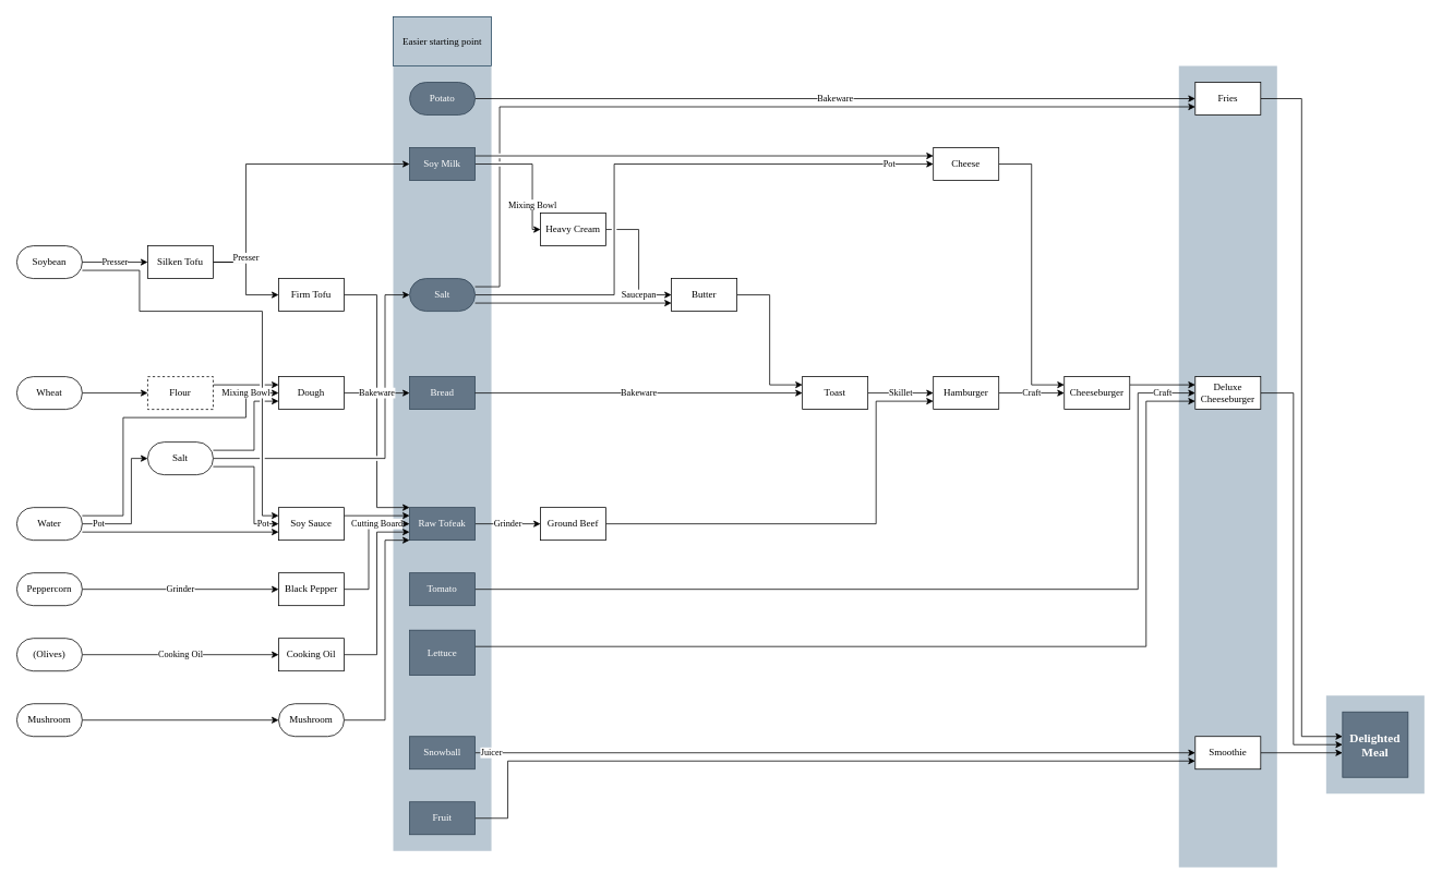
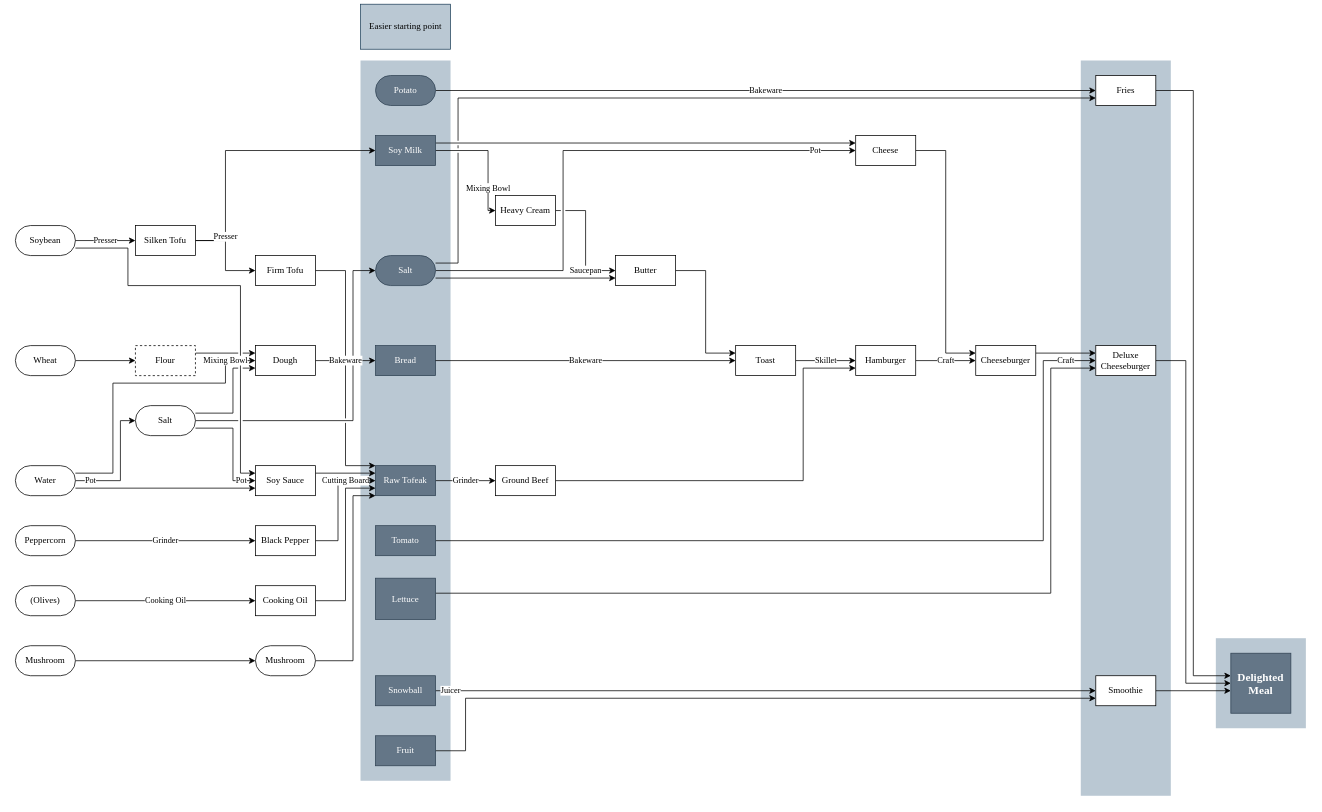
  <mxCell id="0" />
  <mxCell id="1" parent="0" />
  <mxCell id="2" value="" style="whiteSpace=wrap;html=1;aspect=fixed;fontFamily=century gothic;fillColor=#bac8d3;strokeColor=none;" parent="1" vertex="1"><mxGeometry x="1620" y="850" width="120" height="120" as="geometry" /></mxCell>
  <mxCell id="3" value="" style="rounded=0;whiteSpace=wrap;html=1;fontFamily=century gothic;fillColor=#bac8d3;strokeColor=none;" parent="1" vertex="1"><mxGeometry x="1440" y="80" width="120" height="980" as="geometry" /></mxCell>
  <mxCell id="4" value="" style="rounded=0;whiteSpace=wrap;html=1;fontFamily=century gothic;fillColor=#bac8d3;strokeColor=none;" parent="1" vertex="1"><mxGeometry x="480" y="80" width="120" height="960" as="geometry" /></mxCell>
  <mxCell id="5" style="edgeStyle=orthogonalEdgeStyle;rounded=0;orthogonalLoop=1;jettySize=auto;html=1;exitX=1;exitY=0.75;exitDx=0;exitDy=0;jumpStyle=gap;fontFamily=century gothic;" parent="1" source="14" target="25" edge="1"><mxGeometry relative="1" as="geometry"><Array as="points"><mxPoint x="170" y="330" /><mxPoint x="170" y="380" /><mxPoint x="320" y="380" /><mxPoint x="320" y="630" /></Array></mxGeometry></mxCell>
  <mxCell id="6" value="" style="edgeStyle=orthogonalEdgeStyle;rounded=0;orthogonalLoop=1;jettySize=auto;html=1;jumpStyle=gap;fontFamily=century gothic;" parent="1" source="9" target="25" edge="1"><mxGeometry x="0.28" y="-20" relative="1" as="geometry"><Array as="points"><mxPoint x="220" y="650" /><mxPoint x="220" y="650" /></Array><mxPoint as="offset" /></mxGeometry></mxCell>
  <mxCell id="7" value="Pot" style="edgeStyle=orthogonalEdgeStyle;rounded=0;orthogonalLoop=1;jettySize=auto;html=1;entryX=0;entryY=0.5;entryDx=0;entryDy=0;jumpStyle=gap;fontFamily=century gothic;" parent="1" source="9" target="13" edge="1"><mxGeometry x="-0.75" relative="1" as="geometry"><Array as="points"><mxPoint x="160" y="640" /><mxPoint x="160" y="560" /></Array><mxPoint as="offset" /></mxGeometry></mxCell>
  <mxCell id="8" value="Mixing Bowl" style="edgeStyle=orthogonalEdgeStyle;rounded=0;orthogonalLoop=1;jettySize=auto;html=1;entryX=0;entryY=0.5;entryDx=0;entryDy=0;jumpStyle=gap;fontFamily=century gothic;" parent="1" source="9" target="45" edge="1"><mxGeometry x="0.795" relative="1" as="geometry"><Array as="points"><mxPoint x="150" y="630" /><mxPoint x="150" y="510" /><mxPoint x="300" y="510" /><mxPoint x="300" y="480" /></Array><mxPoint as="offset" /></mxGeometry></mxCell>
  <mxCell id="9" value="Water" style="rounded=1;whiteSpace=wrap;html=1;arcSize=50;fontFamily=century gothic;" parent="1" vertex="1"><mxGeometry x="20" y="620" width="80" height="40" as="geometry" /></mxCell>
  <mxCell id="10" value="Pot" style="edgeStyle=orthogonalEdgeStyle;rounded=0;orthogonalLoop=1;jettySize=auto;html=1;jumpStyle=gap;fontFamily=century gothic;" parent="1" source="13" target="25" edge="1"><mxGeometry x="0.75" relative="1" as="geometry"><Array as="points"><mxPoint x="310" y="570" /><mxPoint x="310" y="640" /></Array><mxPoint as="offset" /></mxGeometry></mxCell>
  <mxCell id="11" style="edgeStyle=orthogonalEdgeStyle;rounded=0;orthogonalLoop=1;jettySize=auto;html=1;jumpStyle=gap;fontFamily=century gothic;" parent="1" source="13" target="45" edge="1"><mxGeometry relative="1" as="geometry"><Array as="points"><mxPoint x="310" y="550" /><mxPoint x="310" y="490" /></Array></mxGeometry></mxCell>
  <mxCell id="12" value="" style="edgeStyle=orthogonalEdgeStyle;rounded=0;jumpStyle=gap;orthogonalLoop=1;jettySize=auto;html=1;fontFamily=century gothic;" parent="1" source="13" target="49" edge="1"><mxGeometry relative="1" as="geometry"><Array as="points"><mxPoint x="470" y="560" /><mxPoint x="470" y="360" /></Array></mxGeometry></mxCell>
  <mxCell id="13" value="Salt" style="rounded=1;whiteSpace=wrap;html=1;arcSize=50;fontFamily=century gothic;" parent="1" vertex="1"><mxGeometry x="180" y="540" width="80" height="40" as="geometry" /></mxCell>
  <mxCell id="14" value="Soybean" style="rounded=1;whiteSpace=wrap;html=1;arcSize=50;fontFamily=century gothic;" parent="1" vertex="1"><mxGeometry x="20" y="300" width="80" height="40" as="geometry" /></mxCell>
  <mxCell id="15" value="Presser" style="edgeStyle=orthogonalEdgeStyle;rounded=0;orthogonalLoop=1;jettySize=auto;html=1;startSize=0;jumpStyle=gap;fontFamily=century gothic;" parent="1" source="14" target="18" edge="1"><mxGeometry relative="1" as="geometry"><mxPoint x="100" y="360" as="sourcePoint" /></mxGeometry></mxCell>
  <mxCell id="16" style="edgeStyle=orthogonalEdgeStyle;rounded=0;orthogonalLoop=1;jettySize=auto;html=1;startSize=0;jumpStyle=gap;fontFamily=century gothic;" parent="1" source="18" target="20" edge="1"><mxGeometry relative="1" as="geometry" /></mxCell>
  <mxCell id="17" value="Presser" style="edgeStyle=orthogonalEdgeStyle;rounded=0;orthogonalLoop=1;jettySize=auto;html=1;startSize=0;jumpStyle=gap;fontFamily=century gothic;" parent="1" source="18" target="23" edge="1"><mxGeometry x="-0.75" relative="1" as="geometry"><mxPoint as="offset" /><Array as="points"><mxPoint x="300" y="320" /><mxPoint x="300" y="200" /></Array></mxGeometry></mxCell>
  <mxCell id="18" value="Silken Tofu" style="rounded=0;whiteSpace=wrap;html=1;startSize=0;fontFamily=century gothic;" parent="1" vertex="1"><mxGeometry x="180" y="300" width="80" height="40" as="geometry" /></mxCell>
  <mxCell id="19" style="edgeStyle=orthogonalEdgeStyle;rounded=0;orthogonalLoop=1;jettySize=auto;html=1;jumpStyle=gap;fontFamily=century gothic;" parent="1" source="20" target="39" edge="1"><mxGeometry relative="1" as="geometry"><mxPoint x="380" y="290" as="sourcePoint" /><Array as="points"><mxPoint x="460" y="360" /><mxPoint x="460" y="620" /></Array></mxGeometry></mxCell>
  <mxCell id="20" value="Firm Tofu" style="rounded=0;whiteSpace=wrap;html=1;startSize=0;fontFamily=century gothic;" parent="1" vertex="1"><mxGeometry x="340" y="340" width="80" height="40" as="geometry" /></mxCell>
  <mxCell id="21" value="Mixing Bowl" style="edgeStyle=orthogonalEdgeStyle;rounded=0;jumpStyle=gap;orthogonalLoop=1;jettySize=auto;html=1;fontFamily=century gothic;" parent="1" source="23" target="51" edge="1"><mxGeometry x="0.5" relative="1" as="geometry"><Array as="points"><mxPoint x="650" y="200" /><mxPoint x="650" y="280" /></Array><mxPoint as="offset" /></mxGeometry></mxCell>
  <mxCell id="22" style="edgeStyle=orthogonalEdgeStyle;rounded=0;jumpStyle=gap;orthogonalLoop=1;jettySize=auto;html=1;fontFamily=century gothic;" parent="1" source="23" target="67" edge="1"><mxGeometry relative="1" as="geometry"><Array as="points"><mxPoint x="690" y="190" /><mxPoint x="690" y="190" /></Array></mxGeometry></mxCell>
  <mxCell id="23" value="Soy Milk" style="rounded=0;whiteSpace=wrap;html=1;startSize=0;fillColor=#647687;strokeColor=#314354;fontColor=#ffffff;fontFamily=century gothic;" parent="1" vertex="1"><mxGeometry x="500" y="180" width="80" height="40" as="geometry" /></mxCell>
  <mxCell id="24" style="edgeStyle=orthogonalEdgeStyle;rounded=0;orthogonalLoop=1;jettySize=auto;html=1;jumpStyle=gap;fontFamily=century gothic;" parent="1" source="25" target="39" edge="1"><mxGeometry relative="1" as="geometry"><Array as="points"><mxPoint x="480" y="630" /><mxPoint x="480" y="630" /></Array></mxGeometry></mxCell>
  <mxCell id="25" value="Soy Sauce" style="rounded=0;whiteSpace=wrap;html=1;startSize=0;fontFamily=century gothic;" parent="1" vertex="1"><mxGeometry x="340" y="620" width="80" height="40" as="geometry" /></mxCell>
  <mxCell id="26" value="&lt;div&gt;Grinder&lt;/div&gt;" style="edgeStyle=orthogonalEdgeStyle;rounded=0;orthogonalLoop=1;jettySize=auto;html=1;jumpStyle=gap;fontFamily=century gothic;" parent="1" source="27" target="29" edge="1"><mxGeometry relative="1" as="geometry" /></mxCell>
  <mxCell id="27" value="Peppercorn" style="rounded=1;whiteSpace=wrap;html=1;arcSize=50;fontFamily=century gothic;" parent="1" vertex="1"><mxGeometry x="20" y="700" width="80" height="40" as="geometry" /></mxCell>
  <mxCell id="28" value="Cutting Board" style="edgeStyle=orthogonalEdgeStyle;rounded=0;orthogonalLoop=1;jettySize=auto;html=1;jumpStyle=gap;fontFamily=century gothic;" parent="1" source="29" target="39" edge="1"><mxGeometry x="0.5" relative="1" as="geometry"><Array as="points"><mxPoint x="450" y="720" /><mxPoint x="450" y="640" /></Array><mxPoint as="offset" /></mxGeometry></mxCell>
  <mxCell id="29" value="Black Pepper" style="rounded=0;whiteSpace=wrap;html=1;startSize=0;fontFamily=century gothic;" parent="1" vertex="1"><mxGeometry x="340" y="700" width="80" height="40" as="geometry" /></mxCell>
  <mxCell id="30" style="edgeStyle=orthogonalEdgeStyle;rounded=0;orthogonalLoop=1;jettySize=auto;html=1;jumpStyle=gap;fontFamily=century gothic;" parent="1" source="31" target="33" edge="1"><mxGeometry relative="1" as="geometry" /></mxCell>
  <mxCell id="31" value="Mushroom" style="rounded=1;whiteSpace=wrap;html=1;arcSize=50;fontFamily=century gothic;" parent="1" vertex="1"><mxGeometry x="20" y="860" width="80" height="40" as="geometry" /></mxCell>
  <mxCell id="32" style="edgeStyle=orthogonalEdgeStyle;rounded=0;orthogonalLoop=1;jettySize=auto;html=1;entryX=0;entryY=1;entryDx=0;entryDy=0;jumpStyle=gap;fontFamily=century gothic;" parent="1" source="33" target="39" edge="1"><mxGeometry relative="1" as="geometry"><Array as="points"><mxPoint x="470" y="880" /><mxPoint x="470" y="660" /></Array></mxGeometry></mxCell>
  <mxCell id="33" value="Mushroom" style="rounded=1;whiteSpace=wrap;html=1;arcSize=50;fontFamily=century gothic;" parent="1" vertex="1"><mxGeometry x="340" y="860" width="80" height="40" as="geometry" /></mxCell>
  <mxCell id="34" value="Cooking Oil" style="edgeStyle=orthogonalEdgeStyle;rounded=0;orthogonalLoop=1;jettySize=auto;html=1;jumpStyle=gap;fontFamily=century gothic;" parent="1" source="35" target="37" edge="1"><mxGeometry relative="1" as="geometry" /></mxCell>
  <mxCell id="35" value="(Olives)" style="rounded=1;whiteSpace=wrap;html=1;arcSize=50;fontFamily=century gothic;" parent="1" vertex="1"><mxGeometry x="20" y="780" width="80" height="40" as="geometry" /></mxCell>
  <mxCell id="36" style="edgeStyle=orthogonalEdgeStyle;rounded=0;orthogonalLoop=1;jettySize=auto;html=1;jumpStyle=gap;fontFamily=century gothic;" parent="1" source="37" target="39" edge="1"><mxGeometry relative="1" as="geometry"><Array as="points"><mxPoint x="460" y="800" /><mxPoint x="460" y="650" /></Array></mxGeometry></mxCell>
  <mxCell id="37" value="Cooking Oil" style="rounded=0;whiteSpace=wrap;html=1;startSize=0;fontFamily=century gothic;" parent="1" vertex="1"><mxGeometry x="340" y="780" width="80" height="40" as="geometry" /></mxCell>
  <mxCell id="38" value="Grinder" style="edgeStyle=orthogonalEdgeStyle;rounded=0;jumpStyle=gap;orthogonalLoop=1;jettySize=auto;html=1;fontFamily=century gothic;" parent="1" source="39" target="59" edge="1"><mxGeometry relative="1" as="geometry" /></mxCell>
  <mxCell id="39" value="Raw Tofeak" style="rounded=0;whiteSpace=wrap;html=1;startSize=0;fillColor=#647687;strokeColor=#314354;fontColor=#ffffff;fontFamily=century gothic;" parent="1" vertex="1"><mxGeometry x="500" y="620" width="80" height="40" as="geometry" /></mxCell>
  <mxCell id="40" value="" style="edgeStyle=orthogonalEdgeStyle;rounded=0;orthogonalLoop=1;jettySize=auto;html=1;jumpStyle=gap;fontFamily=century gothic;" parent="1" source="41" target="43" edge="1"><mxGeometry relative="1" as="geometry" /></mxCell>
  <mxCell id="41" value="Wheat" style="rounded=1;whiteSpace=wrap;html=1;arcSize=50;fontFamily=century gothic;" parent="1" vertex="1"><mxGeometry x="20" y="460" width="80" height="40" as="geometry" /></mxCell>
  <mxCell id="42" style="edgeStyle=orthogonalEdgeStyle;rounded=0;orthogonalLoop=1;jettySize=auto;html=1;jumpStyle=gap;fontFamily=century gothic;" parent="1" source="43" target="45" edge="1"><mxGeometry relative="1" as="geometry"><Array as="points"><mxPoint x="300" y="470" /><mxPoint x="300" y="470" /></Array></mxGeometry></mxCell>
  <mxCell id="43" value="Flour" style="rounded=0;whiteSpace=wrap;html=1;startSize=0;fontFamily=century gothic;dashed=1;" parent="1" vertex="1"><mxGeometry x="180" y="460" width="80" height="40" as="geometry" /></mxCell>
  <mxCell id="44" value="Bakeware" style="edgeStyle=orthogonalEdgeStyle;rounded=0;jumpStyle=gap;orthogonalLoop=1;jettySize=auto;html=1;fontFamily=century gothic;" parent="1" source="45" target="54" edge="1"><mxGeometry relative="1" as="geometry" /></mxCell>
  <mxCell id="45" value="Dough" style="rounded=0;whiteSpace=wrap;html=1;startSize=0;fontFamily=century gothic;" parent="1" vertex="1"><mxGeometry x="340" y="460" width="80" height="40" as="geometry" /></mxCell>
  <mxCell id="46" value="" style="edgeStyle=orthogonalEdgeStyle;rounded=0;jumpStyle=gap;orthogonalLoop=1;jettySize=auto;html=1;fontFamily=century gothic;" parent="1" source="49" target="53" edge="1"><mxGeometry x="0.667" relative="1" as="geometry"><Array as="points"><mxPoint x="670" y="370" /><mxPoint x="670" y="370" /></Array><mxPoint as="offset" /></mxGeometry></mxCell>
  <mxCell id="47" style="edgeStyle=orthogonalEdgeStyle;rounded=0;jumpStyle=gap;orthogonalLoop=1;jettySize=auto;html=1;fontFamily=century gothic;" parent="1" source="49" target="65" edge="1"><mxGeometry relative="1" as="geometry"><Array as="points"><mxPoint x="610" y="350" /><mxPoint x="610" y="130" /></Array></mxGeometry></mxCell>
  <mxCell id="48" value="Pot" style="edgeStyle=orthogonalEdgeStyle;rounded=0;jumpStyle=gap;orthogonalLoop=1;jettySize=auto;html=1;fontFamily=century gothic;" parent="1" source="49" target="67" edge="1"><mxGeometry x="0.85" relative="1" as="geometry"><Array as="points"><mxPoint x="750" y="360" /><mxPoint x="750" y="200" /></Array><mxPoint as="offset" /></mxGeometry></mxCell>
  <mxCell id="49" value="Salt" style="rounded=1;whiteSpace=wrap;html=1;arcSize=50;fillColor=#647687;strokeColor=#314354;fontColor=#ffffff;fontFamily=century gothic;" parent="1" vertex="1"><mxGeometry x="500" y="340" width="80" height="40" as="geometry" /></mxCell>
  <mxCell id="50" value="Saucepan" style="edgeStyle=orthogonalEdgeStyle;rounded=0;jumpStyle=gap;orthogonalLoop=1;jettySize=auto;html=1;fontFamily=century gothic;" parent="1" source="51" target="53" edge="1"><mxGeometry x="0.5" relative="1" as="geometry"><Array as="points"><mxPoint y="280" x="780" /><mxPoint y="360" x="780" /></Array><mxPoint as="offset" /></mxGeometry></mxCell>
  <mxCell id="51" value="Heavy Cream" style="rounded=0;whiteSpace=wrap;html=1;startSize=0;fontFamily=century gothic;" parent="1" vertex="1"><mxGeometry x="660" y="260" width="80" height="40" as="geometry" /></mxCell>
  <mxCell id="52" style="edgeStyle=orthogonalEdgeStyle;rounded=0;jumpStyle=gap;orthogonalLoop=1;jettySize=auto;html=1;fontFamily=century gothic;" parent="1" source="53" target="56" edge="1"><mxGeometry relative="1" as="geometry"><Array as="points"><mxPoint x="940" y="360" /><mxPoint x="940" y="470" /></Array></mxGeometry></mxCell>
  <mxCell id="53" value="Butter" style="rounded=0;whiteSpace=wrap;html=1;startSize=0;fontFamily=century gothic;" parent="1" vertex="1"><mxGeometry x="820" y="340" width="80" height="40" as="geometry" /></mxCell>
  <mxCell id="54" value="Bread" style="rounded=0;whiteSpace=wrap;html=1;startSize=0;fillColor=#647687;strokeColor=#314354;fontColor=#ffffff;fontFamily=century gothic;" parent="1" vertex="1"><mxGeometry x="500" y="460" width="80" height="40" as="geometry" /></mxCell>
  <mxCell id="55" value="Skillet" style="edgeStyle=orthogonalEdgeStyle;rounded=0;jumpStyle=gap;orthogonalLoop=1;jettySize=auto;html=1;fontFamily=century gothic;" parent="1" source="56" target="61" edge="1"><mxGeometry relative="1" as="geometry" /></mxCell>
  <mxCell id="56" value="Toast" style="rounded=0;whiteSpace=wrap;html=1;startSize=0;fontFamily=century gothic;" parent="1" vertex="1"><mxGeometry x="980" y="460" width="80" height="40" as="geometry" /></mxCell>
  <mxCell id="57" value="Bakeware" style="edgeStyle=orthogonalEdgeStyle;rounded=0;jumpStyle=gap;orthogonalLoop=1;jettySize=auto;html=1;fontFamily=century gothic;" parent="1" source="54" target="56" edge="1"><mxGeometry relative="1" as="geometry"><mxPoint as="offset" /></mxGeometry></mxCell>
  <mxCell id="58" style="edgeStyle=orthogonalEdgeStyle;rounded=0;jumpStyle=gap;orthogonalLoop=1;jettySize=auto;html=1;fontFamily=century gothic;" parent="1" source="59" target="61" edge="1"><mxGeometry relative="1" as="geometry"><Array as="points"><mxPoint x="1070" y="640" /><mxPoint x="1070" y="490" /></Array></mxGeometry></mxCell>
  <mxCell id="59" value="Ground Beef" style="rounded=0;whiteSpace=wrap;html=1;startSize=0;fontFamily=century gothic;" parent="1" vertex="1"><mxGeometry x="660" y="620" width="80" height="40" as="geometry" /></mxCell>
  <mxCell id="60" value="Craft" style="edgeStyle=orthogonalEdgeStyle;rounded=0;jumpStyle=gap;orthogonalLoop=1;jettySize=auto;html=1;fontFamily=century gothic;" parent="1" source="61" target="69" edge="1"><mxGeometry relative="1" as="geometry" /></mxCell>
  <mxCell id="61" value="Hamburger" style="rounded=0;whiteSpace=wrap;html=1;startSize=0;fontFamily=century gothic;" parent="1" vertex="1"><mxGeometry x="1140" y="460" width="80" height="40" as="geometry" /></mxCell>
  <mxCell id="62" value="Bakeware" style="edgeStyle=orthogonalEdgeStyle;rounded=0;jumpStyle=gap;orthogonalLoop=1;jettySize=auto;html=1;fontFamily=century gothic;" parent="1" source="63" target="65" edge="1"><mxGeometry relative="1" as="geometry" /></mxCell>
  <mxCell id="63" value="Potato" style="rounded=1;whiteSpace=wrap;html=1;arcSize=50;fillColor=#647687;strokeColor=#314354;fontColor=#ffffff;fontFamily=century gothic;" parent="1" vertex="1"><mxGeometry x="500" y="100" width="80" height="40" as="geometry" /></mxCell>
  <mxCell id="64" style="edgeStyle=orthogonalEdgeStyle;rounded=0;jumpStyle=gap;orthogonalLoop=1;jettySize=auto;html=1;fontFamily=century gothic;" parent="1" source="65" target="82" edge="1"><mxGeometry relative="1" as="geometry"><Array as="points"><mxPoint x="1590" y="120" /><mxPoint x="1590" y="900" /></Array></mxGeometry></mxCell>
  <mxCell id="65" value="Fries" style="rounded=0;whiteSpace=wrap;html=1;startSize=0;fontFamily=century gothic;" parent="1" vertex="1"><mxGeometry x="1460" y="100" width="80" height="40" as="geometry" /></mxCell>
  <mxCell id="66" style="edgeStyle=orthogonalEdgeStyle;rounded=0;jumpStyle=gap;orthogonalLoop=1;jettySize=auto;html=1;entryX=0;entryY=0.25;entryDx=0;entryDy=0;fontFamily=century gothic;" parent="1" source="67" target="69" edge="1"><mxGeometry relative="1" as="geometry" /></mxCell>
  <mxCell id="67" value="Cheese" style="rounded=0;whiteSpace=wrap;html=1;startSize=0;fontFamily=century gothic;" parent="1" vertex="1"><mxGeometry x="1140" y="180" width="80" height="40" as="geometry" /></mxCell>
  <mxCell id="68" value="" style="edgeStyle=orthogonalEdgeStyle;rounded=0;jumpStyle=gap;orthogonalLoop=1;jettySize=auto;html=1;fontFamily=century gothic;" parent="1" source="69" target="71" edge="1"><mxGeometry relative="1" as="geometry"><Array as="points"><mxPoint x="1420" y="470" /><mxPoint x="1420" y="470" /></Array></mxGeometry></mxCell>
  <mxCell id="69" value="Cheeseburger" style="rounded=0;whiteSpace=wrap;html=1;startSize=0;fontFamily=century gothic;" parent="1" vertex="1"><mxGeometry x="1300" y="460" width="80" height="40" as="geometry" /></mxCell>
  <mxCell id="70" style="edgeStyle=orthogonalEdgeStyle;rounded=0;jumpStyle=gap;orthogonalLoop=1;jettySize=auto;html=1;fontFamily=century gothic;" parent="1" source="71" target="82" edge="1"><mxGeometry relative="1" as="geometry"><Array as="points"><mxPoint x="1580" y="480" /><mxPoint x="1580" y="910" /></Array></mxGeometry></mxCell>
  <mxCell id="71" value="Deluxe Cheeseburger" style="rounded=0;whiteSpace=wrap;html=1;startSize=0;fontFamily=century gothic;" parent="1" vertex="1"><mxGeometry x="1460" y="460" width="80" height="40" as="geometry" /></mxCell>
  <mxCell id="72" value="Juicer" style="edgeStyle=orthogonalEdgeStyle;rounded=0;jumpStyle=gap;orthogonalLoop=1;jettySize=auto;html=1;fontFamily=century gothic;" parent="1" source="73" target="77" edge="1"><mxGeometry x="-0.955" relative="1" as="geometry"><mxPoint as="offset" /></mxGeometry></mxCell>
  <mxCell id="73" value="Snowball" style="rounded=0;whiteSpace=wrap;html=1;startSize=0;fillColor=#647687;strokeColor=#314354;fontColor=#ffffff;fontFamily=century gothic;" parent="1" vertex="1"><mxGeometry x="500" y="900" width="80" height="40" as="geometry" /></mxCell>
  <mxCell id="74" style="edgeStyle=orthogonalEdgeStyle;rounded=0;jumpStyle=gap;orthogonalLoop=1;jettySize=auto;html=1;fontFamily=century gothic;" parent="1" source="75" target="77" edge="1"><mxGeometry relative="1" as="geometry"><Array as="points"><mxPoint x="620" y="1000" /><mxPoint x="620" y="930" /></Array></mxGeometry></mxCell>
  <mxCell id="75" value="Fruit" style="rounded=0;whiteSpace=wrap;html=1;startSize=0;fillColor=#647687;strokeColor=#314354;fontColor=#ffffff;fontFamily=century gothic;" parent="1" vertex="1"><mxGeometry x="500" y="980" width="80" height="40" as="geometry" /></mxCell>
  <mxCell id="76" value="" style="edgeStyle=orthogonalEdgeStyle;rounded=0;jumpStyle=gap;orthogonalLoop=1;jettySize=auto;html=1;fontFamily=century gothic;" parent="1" source="77" target="82" edge="1"><mxGeometry relative="1" as="geometry"><Array as="points"><mxPoint x="1600" y="920" /><mxPoint x="1600" y="920" /></Array></mxGeometry></mxCell>
  <mxCell id="77" value="Smoothie" style="rounded=0;whiteSpace=wrap;html=1;startSize=0;fontFamily=century gothic;" parent="1" vertex="1"><mxGeometry x="1460" y="900" width="80" height="40" as="geometry" /></mxCell>
  <mxCell id="78" value="Craft" style="edgeStyle=orthogonalEdgeStyle;rounded=0;jumpStyle=gap;orthogonalLoop=1;jettySize=auto;html=1;fontFamily=century gothic;" parent="1" source="79" target="71" edge="1"><mxGeometry x="0.929" relative="1" as="geometry"><Array as="points"><mxPoint x="1390" y="720" /><mxPoint x="1390" y="480" /></Array><mxPoint as="offset" /></mxGeometry></mxCell>
  <mxCell id="79" value="Tomato" style="rounded=0;whiteSpace=wrap;html=1;startSize=0;fillColor=#647687;strokeColor=#314354;fontColor=#ffffff;fontFamily=century gothic;" parent="1" vertex="1"><mxGeometry x="500" y="700" width="80" height="40" as="geometry" /></mxCell>
  <mxCell id="80" style="edgeStyle=orthogonalEdgeStyle;rounded=0;jumpStyle=gap;orthogonalLoop=1;jettySize=auto;html=1;fontFamily=century gothic;" parent="1" source="81" target="71" edge="1"><mxGeometry relative="1" as="geometry"><Array as="points"><mxPoint x="1400" y="790" /><mxPoint x="1400" y="490" /></Array></mxGeometry></mxCell>
  <mxCell id="81" value="Lettuce" style="rounded=0;whiteSpace=wrap;html=1;startSize=0;fillColor=#647687;strokeColor=#314354;fontColor=#ffffff;fontFamily=century gothic;" parent="1" vertex="1"><mxGeometry x="500" y="770" width="80" height="55" as="geometry" /></mxCell>
  <mxCell id="82" value="&lt;font style=&quot;font-size: 15px&quot;&gt;&lt;b&gt;Delighted Meal&lt;/b&gt;&lt;/font&gt;" style="whiteSpace=wrap;html=1;aspect=fixed;strokeColor=#314354;fontFamily=century gothic;fillColor=#647687;fontColor=#ffffff;" parent="1" vertex="1"><mxGeometry x="1640" y="870" width="80" height="80" as="geometry" /></mxCell>
- <mxCell id="83" value="Easier starting point" style="rounded=0;whiteSpace=wrap;html=1;fontFamily=century gothic;fillColor=#bac8d3;strokeColor=#23445d;" parent="1" vertex="1"><mxGeometry x="480" y="20" width="120" height="60" as="geometry" /></mxCell>
+ <mxCell id="83" value="Easier starting point" style="rounded=0;whiteSpace=wrap;html=1;fontFamily=century gothic;fillColor=#bac8d3;strokeColor=#23445d;" parent="1" vertex="1"><mxGeometry x="480" y="5" width="120" height="60" as="geometry" /></mxCell>
